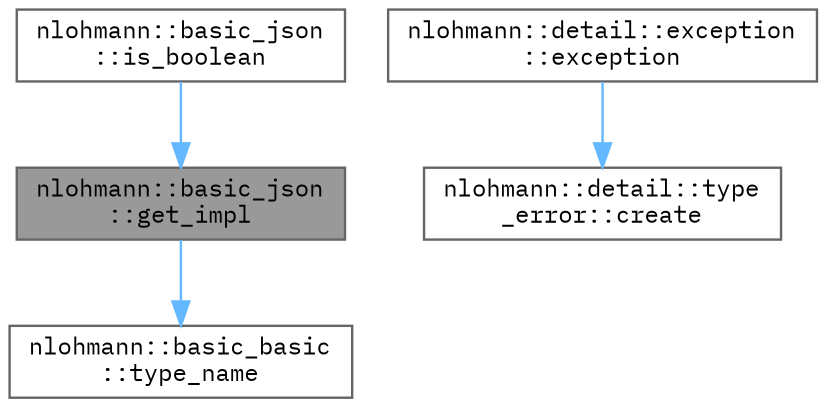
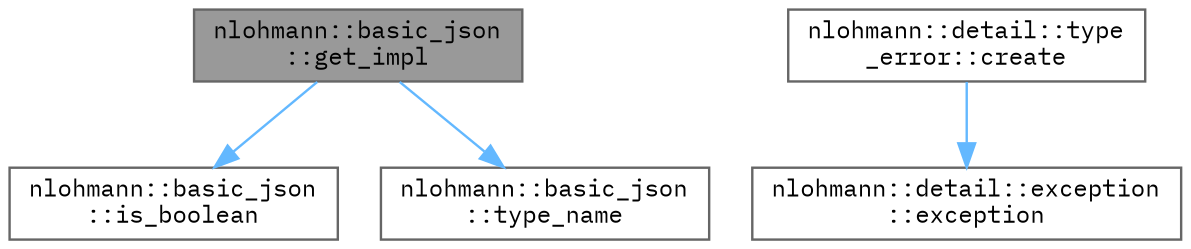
  digraph {
    fontname="IBM Plex Mono"
    rankdir=TB
    node [color=grey40 fillcolor=white fontname="IBM Plex Mono" fontsize=10 shape=box style=filled]
    edge [color=steelblue1 fontname="IBM Plex Mono" fontsize=10 labelfontname=Helvetica labelfontsize=10 style=solid]
    n1 [color=gray40 fillcolor=grey60 fontcolor=black height=0.2 label="nlohmann::basic_json\l::get_impl" width=0.4]
    n2 [height=0.2 label="nlohmann::basic_json\l::is_boolean" width=0.4]
-   n3 [height=0.2 label="nlohmann::basic_basic\l::type_name" width=0.4]
+   n3 [height=0.2 label="nlohmann::basic_json\l::type_name" width=0.4]
    n4 [height=0.2 label="nlohmann::detail::type\l_error::create" width=0.4]
    n5 [height=0.2 label="nlohmann::detail::exception\l::exception" width=0.4]
-   n2 -> n1
+   n1 -> n2
    n1 -> n3
-   n5 -> n4
+   n4 -> n5
  }
